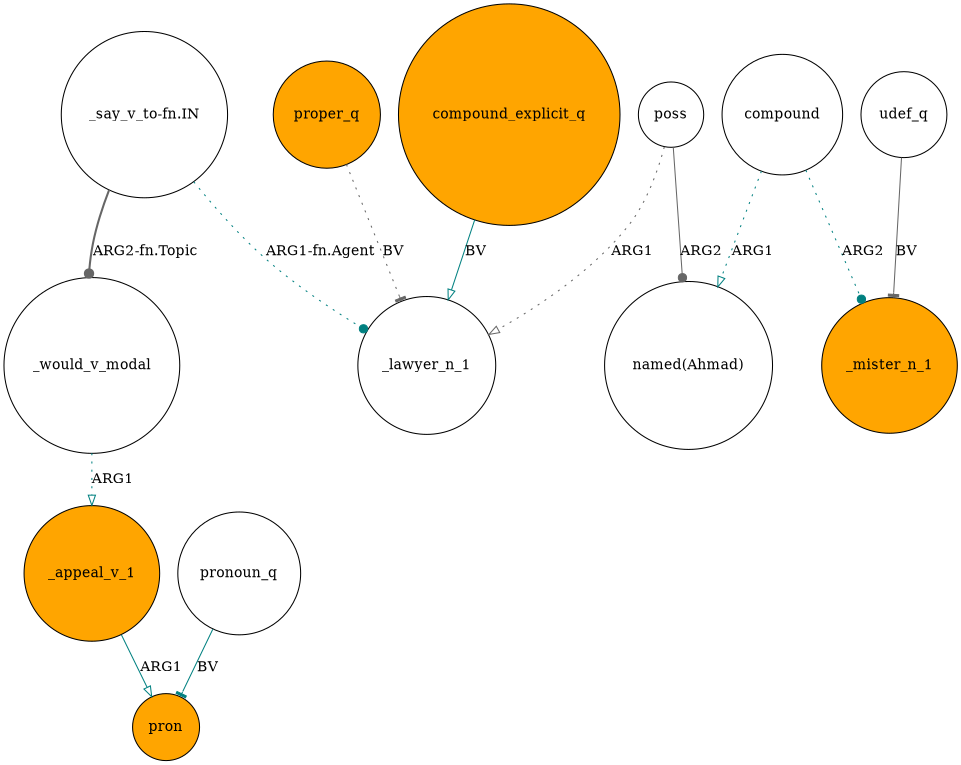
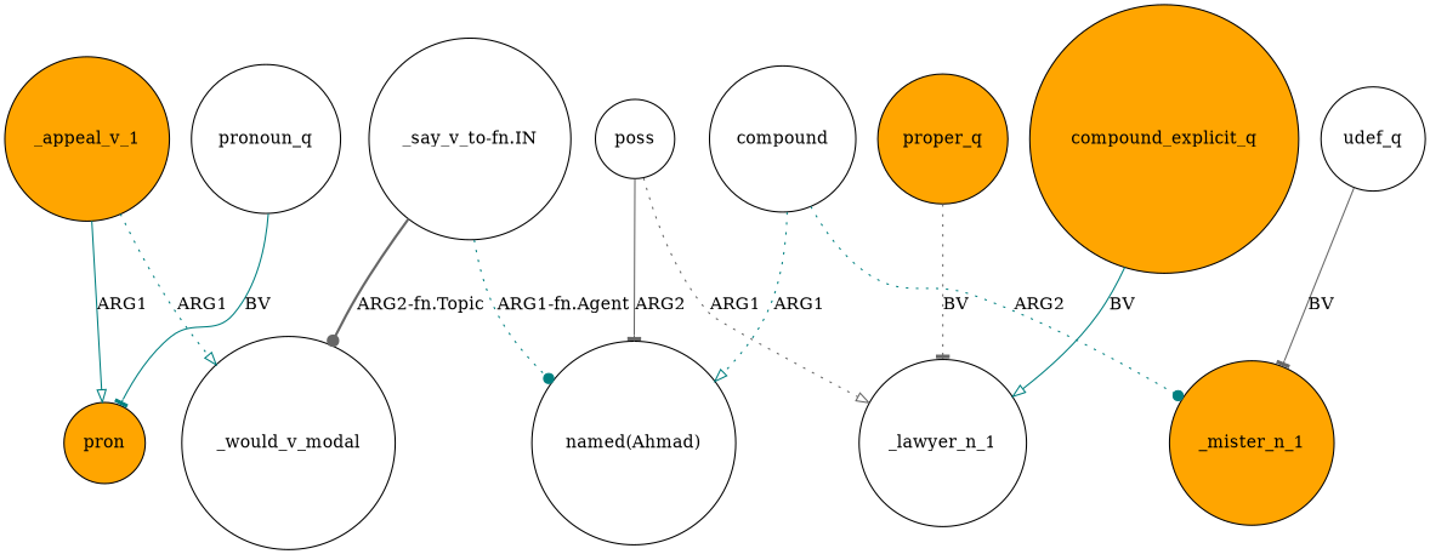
  digraph {
    node [fillcolor=white shape=circle style=filled]
    edge [arrowhead=onormal color=teal style=dotted]
    "_say_v_to-fn.IN"
    _would_v_modal
    _lawyer_n_1
    _appeal_v_1 [fillcolor=orange]
    pron [fillcolor=orange]
    _mister_n_1 [fillcolor=orange]
    udef_q
    n8 [fillcolor=orange label=compound_explicit_q]
    poss
    "named(Ahmad)"
    compound
    proper_q [fillcolor=orange]
    pronoun_q
    "_say_v_to-fn.IN" -> _would_v_modal [arrowhead=dot color=gray40 label="ARG2-fn.Topic" style=bold]
-   "_say_v_to-fn.IN" -> _lawyer_n_1 [arrowhead=dot label="ARG1-fn.Agent"]
-   _would_v_modal -> _appeal_v_1 [label=ARG1]
+   "_say_v_to-fn.IN" -> "named(Ahmad)" [arrowhead=dot label="ARG1-fn.Agent"]
+   _appeal_v_1 -> _would_v_modal [label=ARG1]
    _appeal_v_1 -> pron [label=ARG1 style=solid]
    udef_q -> _mister_n_1 [arrowhead=tee color=gray40 label=BV style=solid]
    n8 -> _lawyer_n_1 [label=BV style=solid]
    poss -> _lawyer_n_1 [color=gray40 label=ARG1]
-   poss -> "named(Ahmad)" [arrowhead=dot color=gray40 label=ARG2 style=solid]
+   poss -> "named(Ahmad)" [arrowhead=tee color=gray40 label=ARG2 style=solid]
    compound -> _mister_n_1 [arrowhead=dot label=ARG2]
    compound -> "named(Ahmad)" [label=ARG1]
    proper_q -> _lawyer_n_1 [arrowhead=tee color=gray40 label=BV]
    pronoun_q -> pron [arrowhead=tee label=BV style=solid]
  }
